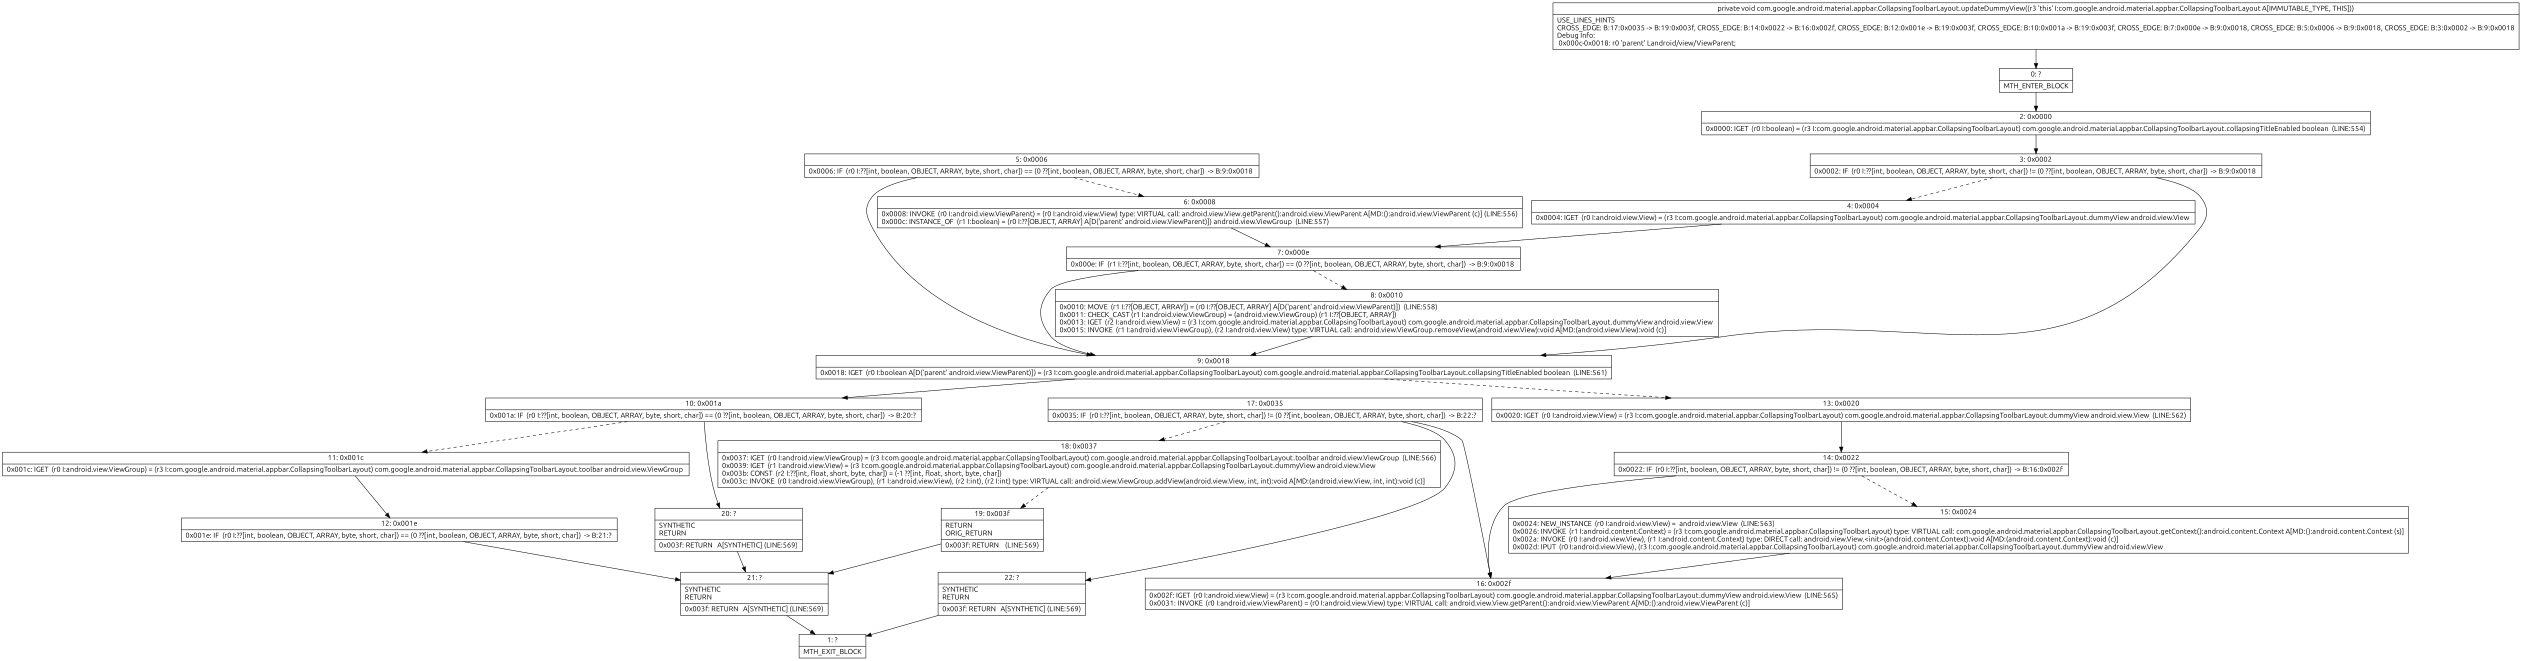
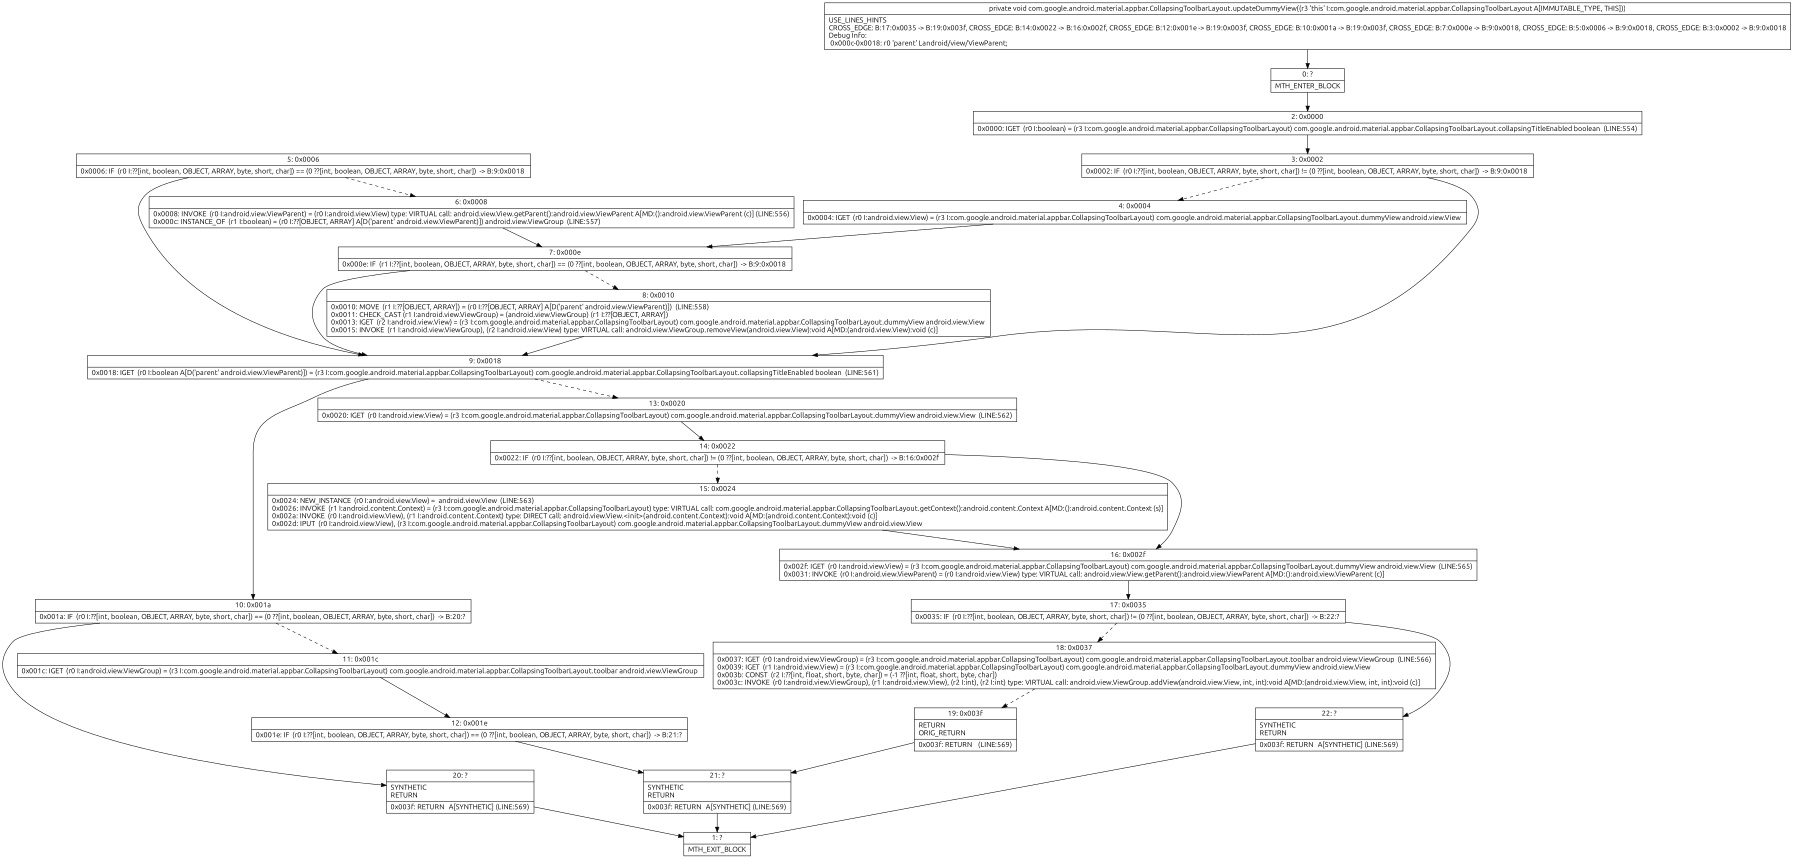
  digraph {
    fontname=Ubuntu
    node [fontname=Ubuntu shape=record]
    edge [fontname=Ubuntu]
    n1 [label="{0\:\ ?|MTH_ENTER_BLOCK\l}"]
    n2 [label="{2\:\ 0x0000|0x0000: IGET  (r0 I:boolean) = (r3 I:com.google.android.material.appbar.CollapsingToolbarLayout) com.google.android.material.appbar.CollapsingToolbarLayout.collapsingTitleEnabled boolean  (LINE:554)\l}"]
    n3 [label="{3\:\ 0x0002|0x0002: IF  (r0 I:??[int, boolean, OBJECT, ARRAY, byte, short, char]) != (0 ??[int, boolean, OBJECT, ARRAY, byte, short, char])  \-\> B:9:0x0018 \l}"]
    n4 [label="{4\:\ 0x0004|0x0004: IGET  (r0 I:android.view.View) = (r3 I:com.google.android.material.appbar.CollapsingToolbarLayout) com.google.android.material.appbar.CollapsingToolbarLayout.dummyView android.view.View \l}"]
    n5 [label="{9\:\ 0x0018|0x0018: IGET  (r0 I:boolean A[D('parent' android.view.ViewParent)]) = (r3 I:com.google.android.material.appbar.CollapsingToolbarLayout) com.google.android.material.appbar.CollapsingToolbarLayout.collapsingTitleEnabled boolean  (LINE:561)\l}"]
    n6 [label="{7\:\ 0x000e|0x000e: IF  (r1 I:??[int, boolean, OBJECT, ARRAY, byte, short, char]) == (0 ??[int, boolean, OBJECT, ARRAY, byte, short, char])  \-\> B:9:0x0018 \l}"]
    n7 [label="{10\:\ 0x001a|0x001a: IF  (r0 I:??[int, boolean, OBJECT, ARRAY, byte, short, char]) == (0 ??[int, boolean, OBJECT, ARRAY, byte, short, char])  \-\> B:20:? \l}"]
    n8 [label="{13\:\ 0x0020|0x0020: IGET  (r0 I:android.view.View) = (r3 I:com.google.android.material.appbar.CollapsingToolbarLayout) com.google.android.material.appbar.CollapsingToolbarLayout.dummyView android.view.View  (LINE:562)\l}"]
    n9 [label="{5\:\ 0x0006|0x0006: IF  (r0 I:??[int, boolean, OBJECT, ARRAY, byte, short, char]) == (0 ??[int, boolean, OBJECT, ARRAY, byte, short, char])  \-\> B:9:0x0018 \l}"]
    n10 [label="{6\:\ 0x0008|0x0008: INVOKE  (r0 I:android.view.ViewParent) = (r0 I:android.view.View) type: VIRTUAL call: android.view.View.getParent():android.view.ViewParent A[MD:():android.view.ViewParent (c)] (LINE:556)\l0x000c: INSTANCE_OF  (r1 I:boolean) = (r0 I:??[OBJECT, ARRAY] A[D('parent' android.view.ViewParent)]) android.view.ViewGroup  (LINE:557)\l}"]
    n11 [label="{8\:\ 0x0010|0x0010: MOVE  (r1 I:??[OBJECT, ARRAY]) = (r0 I:??[OBJECT, ARRAY] A[D('parent' android.view.ViewParent)])  (LINE:558)\l0x0011: CHECK_CAST (r1 I:android.view.ViewGroup) = (android.view.ViewGroup) (r1 I:??[OBJECT, ARRAY]) \l0x0013: IGET  (r2 I:android.view.View) = (r3 I:com.google.android.material.appbar.CollapsingToolbarLayout) com.google.android.material.appbar.CollapsingToolbarLayout.dummyView android.view.View \l0x0015: INVOKE  (r1 I:android.view.ViewGroup), (r2 I:android.view.View) type: VIRTUAL call: android.view.ViewGroup.removeView(android.view.View):void A[MD:(android.view.View):void (c)]\l}"]
    n12 [label="{11\:\ 0x001c|0x001c: IGET  (r0 I:android.view.ViewGroup) = (r3 I:com.google.android.material.appbar.CollapsingToolbarLayout) com.google.android.material.appbar.CollapsingToolbarLayout.toolbar android.view.ViewGroup \l}"]
    n13 [label="{20\:\ ?|SYNTHETIC\lRETURN\l|0x003f: RETURN   A[SYNTHETIC] (LINE:569)\l}"]
    n14 [label="{12\:\ 0x001e|0x001e: IF  (r0 I:??[int, boolean, OBJECT, ARRAY, byte, short, char]) == (0 ??[int, boolean, OBJECT, ARRAY, byte, short, char])  \-\> B:21:? \l}"]
    n15 [label="{1\:\ ?|MTH_EXIT_BLOCK\l}"]
    n16 [label="{21\:\ ?|SYNTHETIC\lRETURN\l|0x003f: RETURN   A[SYNTHETIC] (LINE:569)\l}"]
    n17 [label="{14\:\ 0x0022|0x0022: IF  (r0 I:??[int, boolean, OBJECT, ARRAY, byte, short, char]) != (0 ??[int, boolean, OBJECT, ARRAY, byte, short, char])  \-\> B:16:0x002f \l}"]
    n18 [label="{15\:\ 0x0024|0x0024: NEW_INSTANCE  (r0 I:android.view.View) =  android.view.View  (LINE:563)\l0x0026: INVOKE  (r1 I:android.content.Context) = (r3 I:com.google.android.material.appbar.CollapsingToolbarLayout) type: VIRTUAL call: com.google.android.material.appbar.CollapsingToolbarLayout.getContext():android.content.Context A[MD:():android.content.Context (s)]\l0x002a: INVOKE  (r0 I:android.view.View), (r1 I:android.content.Context) type: DIRECT call: android.view.View.\<init\>(android.content.Context):void A[MD:(android.content.Context):void (c)]\l0x002d: IPUT  (r0 I:android.view.View), (r3 I:com.google.android.material.appbar.CollapsingToolbarLayout) com.google.android.material.appbar.CollapsingToolbarLayout.dummyView android.view.View \l}"]
    n19 [label="{16\:\ 0x002f|0x002f: IGET  (r0 I:android.view.View) = (r3 I:com.google.android.material.appbar.CollapsingToolbarLayout) com.google.android.material.appbar.CollapsingToolbarLayout.dummyView android.view.View  (LINE:565)\l0x0031: INVOKE  (r0 I:android.view.ViewParent) = (r0 I:android.view.View) type: VIRTUAL call: android.view.View.getParent():android.view.ViewParent A[MD:():android.view.ViewParent (c)]\l}"]
    n20 [label="{17\:\ 0x0035|0x0035: IF  (r0 I:??[int, boolean, OBJECT, ARRAY, byte, short, char]) != (0 ??[int, boolean, OBJECT, ARRAY, byte, short, char])  \-\> B:22:? \l}"]
    n21 [label="{18\:\ 0x0037|0x0037: IGET  (r0 I:android.view.ViewGroup) = (r3 I:com.google.android.material.appbar.CollapsingToolbarLayout) com.google.android.material.appbar.CollapsingToolbarLayout.toolbar android.view.ViewGroup  (LINE:566)\l0x0039: IGET  (r1 I:android.view.View) = (r3 I:com.google.android.material.appbar.CollapsingToolbarLayout) com.google.android.material.appbar.CollapsingToolbarLayout.dummyView android.view.View \l0x003b: CONST  (r2 I:??[int, float, short, byte, char]) = (\-1 ??[int, float, short, byte, char]) \l0x003c: INVOKE  (r0 I:android.view.ViewGroup), (r1 I:android.view.View), (r2 I:int), (r2 I:int) type: VIRTUAL call: android.view.ViewGroup.addView(android.view.View, int, int):void A[MD:(android.view.View, int, int):void (c)]\l}"]
    n22 [label="{22\:\ ?|SYNTHETIC\lRETURN\l|0x003f: RETURN   A[SYNTHETIC] (LINE:569)\l}"]
    n23 [label="{19\:\ 0x003f|RETURN\lORIG_RETURN\l|0x003f: RETURN    (LINE:569)\l}"]
    n24 [label="{private void com.google.android.material.appbar.CollapsingToolbarLayout.updateDummyView((r3 'this' I:com.google.android.material.appbar.CollapsingToolbarLayout A[IMMUTABLE_TYPE, THIS]))  | USE_LINES_HINTS\lCROSS_EDGE: B:17:0x0035 \-\> B:19:0x003f, CROSS_EDGE: B:14:0x0022 \-\> B:16:0x002f, CROSS_EDGE: B:12:0x001e \-\> B:19:0x003f, CROSS_EDGE: B:10:0x001a \-\> B:19:0x003f, CROSS_EDGE: B:7:0x000e \-\> B:9:0x0018, CROSS_EDGE: B:5:0x0006 \-\> B:9:0x0018, CROSS_EDGE: B:3:0x0002 \-\> B:9:0x0018\lDebug Info:\l  0x000c\-0x0018: r0 'parent' Landroid\/view\/ViewParent;\l}"]
    n1 -> n2
    n2 -> n3
    n3 -> n4 [style=dashed]
    n3 -> n5
    n4 -> n6
    n5 -> n7
    n5 -> n8 [style=dashed]
    n6 -> n5
    n6 -> n11 [style=dashed]
    n7 -> n12 [style=dashed]
    n7 -> n13
    n8 -> n17
    n9 -> n5
    n9 -> n10 [style=dashed]
    n10 -> n6
    n11 -> n5
    n12 -> n14
-   n13 -> n16
+   n13 -> n15
    n14 -> n16
    n16 -> n15
    n17 -> n18 [style=dashed]
    n17 -> n19
    n18 -> n19
-   n20 -> n19
+   n19 -> n20
    n20 -> n21 [style=dashed]
    n20 -> n22
    n21 -> n23 [style=dashed]
    n22 -> n15
    n23 -> n16
    n24 -> n1
  }
